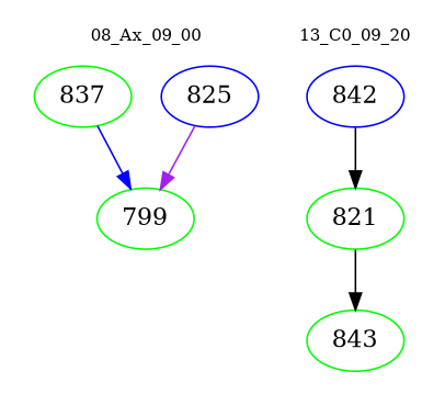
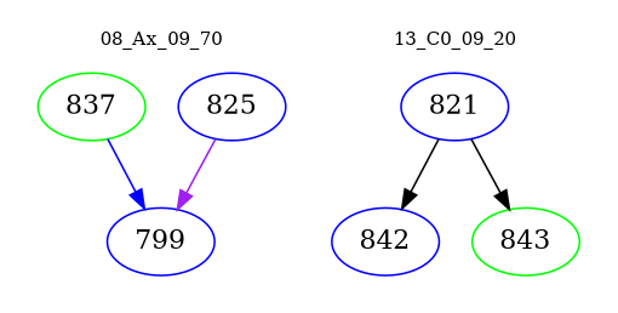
  digraph {
    node [color=green]
    edge [color=black]
    n1 [color=blue label=825]
-   n2 [label=799]
+   n2 [color=blue label=799]
    n3 [label=837]
    n4 [color=blue label=842]
-   n5 [label=821]
+   n5 [color=blue label=821]
    n6 [label=843]
    subgraph cluster_1 {
      color=white
      fontsize=10
-     label="08_Ax_09_00"
+     label="08_Ax_09_70"
      n1
      n2
      n3
    }
    subgraph cluster_2 {
      color=white
      fontsize=10
      label="13_C0_09_20"
      n4
      n5
      n6
    }
    n1 -> n2 [color=purple]
    n3 -> n2 [color=blue]
-   n4 -> n5
+   n5 -> n4
    n5 -> n6
  }
